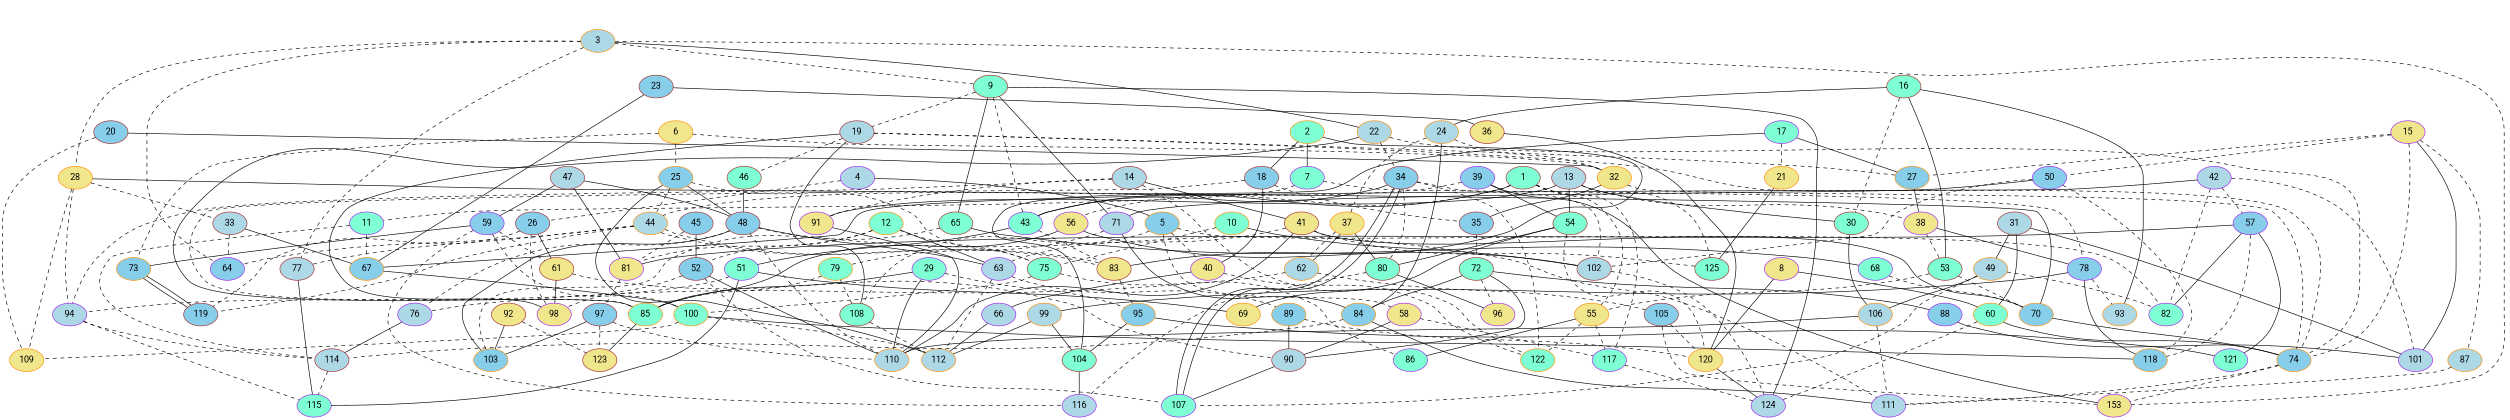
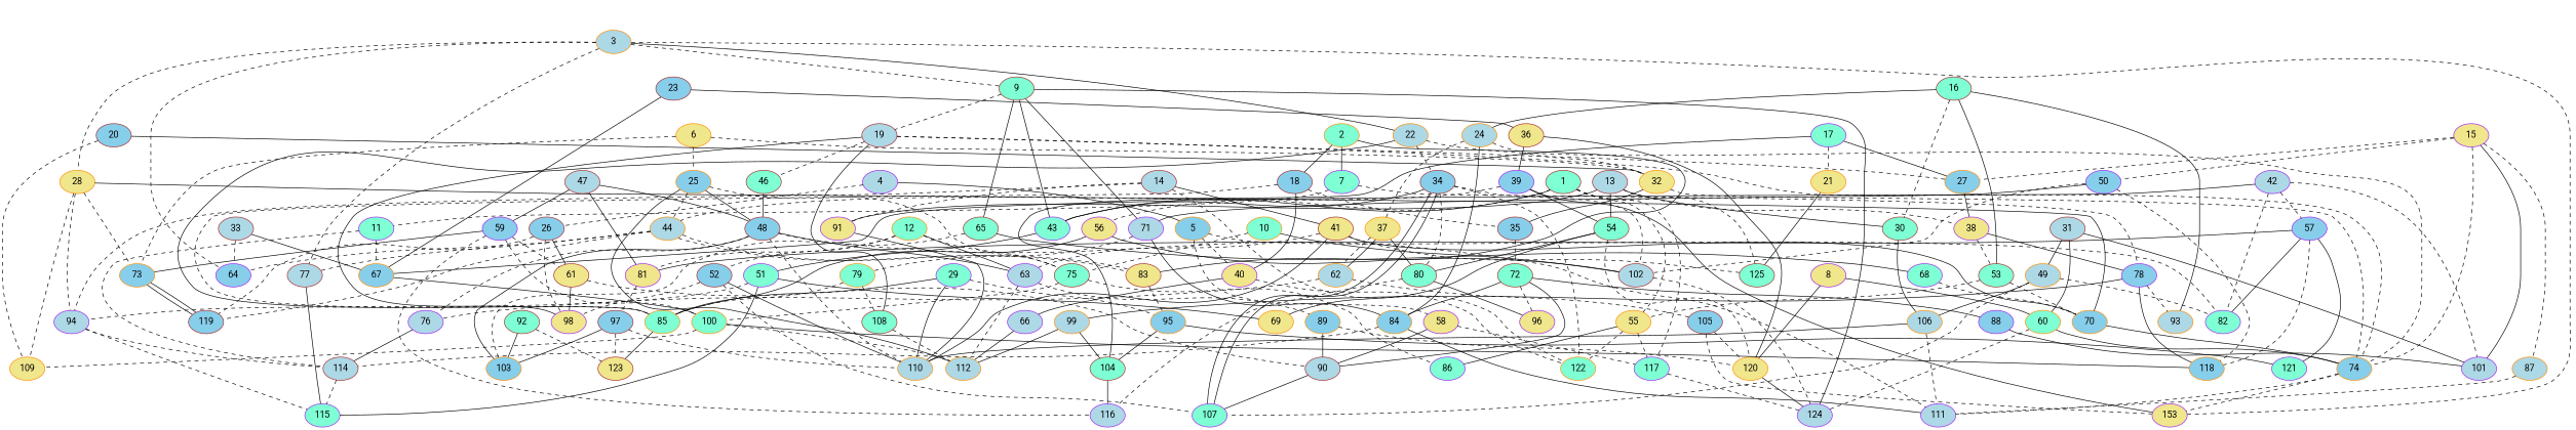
  graph {
    fontname=Roboto
    node [color=purple fillcolor=aquamarine fontname=Roboto style=filled]
    edge [fontname=Roboto style=dashed]
    43
    1 [color=brown]
    55 [color=darkorange fillcolor=khaki]
    56 [fillcolor=khaki]
    117
    125 [color=brown]
    83 [color=brown fillcolor=khaki]
    51
    122 [color=darkorange]
    86
    102 [color=brown fillcolor=lightblue]
    85 [color=darkorange]
    124 [fillcolor=lightblue]
    2 [color=darkorange]
    7
    18 [color=brown fillcolor=skyblue]
    11
    78 [fillcolor=skyblue]
    40 [fillcolor=khaki]
    35 [color=brown fillcolor=skyblue]
    95 [color=darkorange fillcolor=skyblue]
    3 [color=darkorange fillcolor=lightblue]
    9 [color=brown]
    22 [color=darkorange fillcolor=lightblue]
    28 [color=darkorange fillcolor=khaki]
    64 [fillcolor=skyblue]
    77 [color=brown fillcolor=lightblue]
    n28 [fillcolor=khaki label=153]
    19 [color=brown fillcolor=lightblue]
    65 [color=brown]
    71 [fillcolor=lightblue]
    74 [color=darkorange fillcolor=skyblue]
    34 [color=brown fillcolor=skyblue]
    94 [fillcolor=lightblue]
    109 [color=darkorange fillcolor=khaki]
    33 [color=brown fillcolor=lightblue]
    70 [color=darkorange fillcolor=skyblue]
    115
    4 [fillcolor=lightblue]
    5 [color=darkorange fillcolor=skyblue]
    26 [color=brown fillcolor=skyblue]
    58 [fillcolor=khaki]
    82
    108 [color=brown]
    98 [fillcolor=khaki]
    61 [color=brown fillcolor=khaki]
    119 [color=brown fillcolor=skyblue]
    66 [fillcolor=lightblue]
    90 [color=brown fillcolor=lightblue]
    112 [color=darkorange fillcolor=lightblue]
    6 [color=darkorange fillcolor=khaki]
    25 [color=darkorange fillcolor=skyblue]
    32 [color=darkorange fillcolor=khaki]
    73 [color=darkorange fillcolor=skyblue]
    75 [color=brown]
    44 [color=darkorange fillcolor=lightblue]
    48 [color=brown fillcolor=skyblue]
    67 [color=darkorange fillcolor=skyblue]
    114 [color=brown fillcolor=lightblue]
    93 [color=darkorange fillcolor=lightblue]
    118 [color=darkorange fillcolor=skyblue]
    99 [color=darkorange fillcolor=lightblue]
    8 [fillcolor=khaki]
    60 [color=darkorange]
    120 [color=darkorange fillcolor=khaki]
    27 [color=darkorange fillcolor=skyblue]
    46 [color=brown]
    103 [color=darkorange fillcolor=skyblue]
    68
    84 [color=darkorange fillcolor=skyblue]
    79 [color=darkorange]
    10 [color=darkorange]
    100 [color=darkorange]
    12 [color=darkorange]
    52 [color=brown fillcolor=skyblue]
    63 [fillcolor=lightblue]
    81 [fillcolor=khaki]
    110 [color=darkorange fillcolor=lightblue]
    107
    89 [color=darkorange fillcolor=skyblue]
    97 [color=brown fillcolor=skyblue]
    13 [color=brown fillcolor=lightblue]
    30 [color=brown]
    38 [fillcolor=khaki]
    54 [color=brown]
    91 [fillcolor=khaki]
    106 [color=darkorange fillcolor=lightblue]
    53 [color=brown]
    80 [color=brown]
    69 [color=darkorange fillcolor=khaki]
    14 [color=brown fillcolor=lightblue]
    41 [color=brown fillcolor=khaki]
    15 [fillcolor=khaki]
    50 [fillcolor=skyblue]
    87 [color=darkorange fillcolor=lightblue]
    101 [fillcolor=lightblue]
    111 [fillcolor=lightblue]
    16 [color=brown]
    24 [color=darkorange fillcolor=lightblue]
    37 [color=darkorange fillcolor=khaki]
    17
    21 [color=darkorange fillcolor=khaki]
    104 [color=brown]
    116 [fillcolor=lightblue]
    72 [color=brown]
    123 [color=brown fillcolor=khaki]
    20 [color=brown fillcolor=skyblue]
    23 [color=brown fillcolor=skyblue]
    36 [color=brown fillcolor=khaki]
    39 [fillcolor=skyblue]
    62 [color=darkorange fillcolor=lightblue]
    76 [fillcolor=lightblue]
    29
    121
    31 [color=brown fillcolor=lightblue]
    49 [color=darkorange fillcolor=lightblue]
    96 [fillcolor=khaki]
    88 [fillcolor=skyblue]
    105 [color=brown fillcolor=skyblue]
    42 [fillcolor=lightblue]
    57 [fillcolor=skyblue]
-   45 [color=brown fillcolor=skyblue]
    47 [color=brown fillcolor=lightblue]
    59 [fillcolor=skyblue]
-   92 [color=brown fillcolor=khaki]
-   43 -- 83
+   92 [color=brown]
    43 -- 51 [style=solid]
    1 -- 43 [style=solid]
    1 -- 55
    1 -- 56
    1 -- 117
    1 -- 125
    55 -- 117
    55 -- 122
    55 -- 86 [style=solid]
    56 -- 102 [style=solid]
    56 -- 85 [style=solid]
    117 -- 124
    83 -- 95
    51 -- 94
    51 -- 115 [style=solid]
    51 -- 69 [style=solid]
    102 -- 124
    85 -- 123 [style=solid]
    2 -- 83 [style=solid]
    2 -- 7 [style=solid]
    2 -- 18 [style=solid]
    7 -- 11
    7 -- 78
    18 -- 85
    18 -- 40 [style=solid]
    18 -- 35
    11 -- 67
    11 -- 114
    78 -- 93
    78 -- 118 [style=solid]
    78 -- 99 [style=solid]
    40 -- 122
    40 -- 66 [style=solid]
    35 -- 72
    95 -- 104 [style=solid]
    95 -- 121 [style=solid]
    3 -- 9
    3 -- 22 [style=solid]
    3 -- 28
    3 -- 64
    3 -- 77
    3 -- n28
-   9 -- 43
+   9 -- 43 [style=solid]
    9 -- 124 [style=solid]
    9 -- 19
    9 -- 65 [style=solid]
    9 -- 71 [style=solid]
    22 -- 85 [style=solid]
    22 -- 74
    22 -- 34
    28 -- 94
    28 -- 109
-   28 -- 33
+   28 -- 73
    28 -- 70 [style=solid]
    77 -- 115 [style=solid]
    19 -- 74
    19 -- 108 [style=solid]
    19 -- 98 [style=solid]
    19 -- 27
    19 -- 46
    65 -- 103
    65 -- 68 [style=solid]
    71 -- 84 [style=solid]
    71 -- 79
    74 -- n28
    74 -- 111
    34 -- 43 [style=solid]
    34 -- 122
    34 -- 102
    34 -- 107 [style=solid]
    34 -- 107 [style=solid]
    34 -- 80
    94 -- 115
    94 -- 114
    33 -- 64
    33 -- 67 [style=solid]
    70 -- 74 [style=solid]
    4 -- 5 [style=solid]
    4 -- 26
    5 -- 40
    5 -- 58
    5 -- 82
-   5 -- 108
    26 -- 98
    26 -- 61 [style=solid]
    26 -- 119
    58 -- 117
    58 -- 90 [style=solid]
    108 -- 112
    61 -- 98 [style=solid]
    61 -- 90
    66 -- 112 [style=solid]
    90 -- 107 [style=solid]
    6 -- 25
    6 -- 32
    6 -- 73
    25 -- 112 [style=solid]
    25 -- 75
    25 -- 44
    25 -- 48 [style=solid]
    32 -- 35 [style=solid]
    32 -- 74
    73 -- 119 [style=solid]
    73 -- 119 [style=solid]
    75 -- 86
    75 -- 100
    44 -- 83
    44 -- 83
    44 -- 64
    44 -- 77
    44 -- 119
    48 -- 103 [style=solid]
    48 -- 63 [style=solid]
    48 -- 110
    48 -- 111
    48 -- 76
    67 -- 100 [style=solid]
    114 -- 115
    99 -- 112 [style=solid]
    99 -- 104 [style=solid]
    8 -- 60 [style=solid]
    8 -- 120 [style=solid]
    60 -- 124
    60 -- 74 [style=solid]
    120 -- 124 [style=solid]
    27 -- 38 [style=solid]
    46 -- 48 [style=solid]
    68 -- 70
    84 -- 114
    84 -- 111 [style=solid]
    79 -- 85
    79 -- 108
    10 -- 102 [style=solid]
    10 -- 75
    100 -- 109
    100 -- 112
    100 -- 118 [style=solid]
    12 -- 75
    12 -- 52
    12 -- 63 [style=solid]
    12 -- 81
    52 -- 98
    52 -- 110 [style=solid]
    52 -- 107
    63 -- 112
    63 -- 89
    81 -- 97
    89 -- 90 [style=solid]
    89 -- 120
    97 -- 103 [style=solid]
    97 -- 110
    97 -- 123
    13 -- 30 [style=solid]
    13 -- 38
    13 -- 54 [style=solid]
    13 -- 91 [style=solid]
    30 -- 106 [style=solid]
    38 -- 78 [style=solid]
    38 -- 53
    54 -- 120
    54 -- 80 [style=solid]
    54 -- 69 [style=solid]
    91 -- 110 [style=solid]
    106 -- 110 [style=solid]
    106 -- 111
    53 -- 55
    53 -- 70
    80 -- 116
    80 -- 96 [style=solid]
    14 -- 122
    14 -- 94
    14 -- 91
    14 -- 41 [style=solid]
    41 -- 125
    41 -- 70 [style=solid]
    41 -- 63
    41 -- 110 [style=solid]
    15 -- 74
    15 -- 27
    15 -- 50
    15 -- 87
    15 -- 101 [style=solid]
    50 -- 102
    50 -- 71 [style=solid]
    50 -- 118
    87 -- 111
    16 -- 93 [style=solid]
    16 -- 30
    16 -- 53 [style=solid]
    16 -- 24 [style=solid]
    24 -- 32
    24 -- 84 [style=solid]
    24 -- 37
    37 -- 80 [style=solid]
    37 -- 62
    37 -- 62 [style=solid]
    17 -- 27 [style=solid]
    17 -- 21
    17 -- 104 [style=solid]
    21 -- 125 [style=solid]
    104 -- 116 [style=solid]
    72 -- 90 [style=solid]
    72 -- 84 [style=solid]
    72 -- 96
    72 -- 88 [style=solid]
    20 -- 109
    20 -- 32 [style=solid]
    23 -- 67 [style=solid]
    23 -- 36 [style=solid]
    36 -- 120 [style=solid]
+   36 -- 39 [style=solid]
    39 -- n28 [style=solid]
    39 -- 44
    39 -- 54 [style=solid]
    62 -- 76
    62 -- 105
    76 -- 114 [style=solid]
    29 -- 85 [style=solid]
    29 -- 95
    29 -- 110 [style=solid]
    31 -- 60 [style=solid]
    31 -- 101 [style=solid]
    31 -- 49 [style=solid]
    49 -- 82
    49 -- 107
    49 -- 106 [style=solid]
    88 -- 101 [style=solid]
    105 -- n28
    105 -- 120
    42 -- 82
    42 -- 67 [style=solid]
    42 -- 101
    42 -- 57
    57 -- 82 [style=solid]
    57 -- 118
    57 -- 81 [style=solid]
    57 -- 121 [style=solid]
-   45 -- 52 [style=solid]
-   45 -- 81
    47 -- 48 [style=solid]
    47 -- 81 [style=solid]
    47 -- 59 [style=solid]
    59 -- 61
    59 -- 73 [style=solid]
    59 -- 100
    59 -- 116
    92 -- 103 [style=solid]
    92 -- 123
  }
